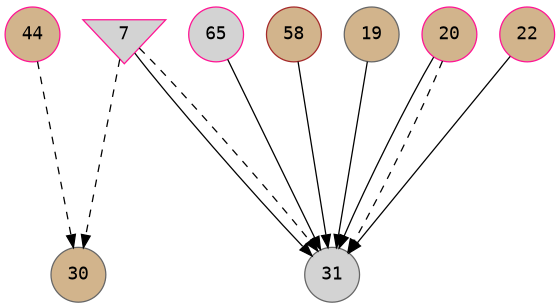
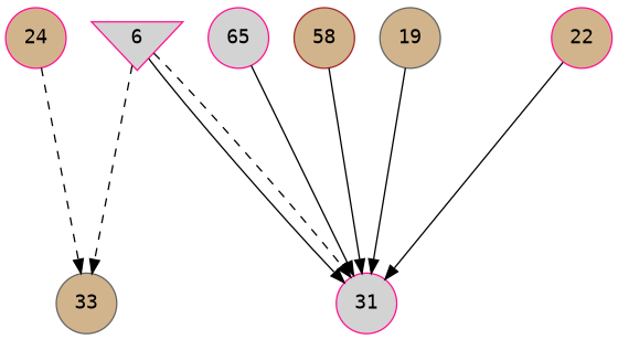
  digraph {
    fontname="DejaVu Sans Mono"
    ranksep=2.0
    node [color=deeppink fillcolor=tan fontname="DejaVu Sans Mono" shape=circle style=filled]
    edge [fontname="DejaVu Sans Mono" style=solid]
-   6 [fillcolor=lightgrey shape=invtriangle label=7]
+   6 [fillcolor=lightgrey shape=invtriangle]
    n2 [fillcolor=lightgrey label=65]
    n3 [color=brown label=58]
    19 [color=gray40]
-   20
    22
-   24 [label=44]
-   30 [color=gray40]
-   31 [color=gray40 fillcolor=lightgrey]
+   24
+   30 [color=gray40 label=33]
+   31 [fillcolor=lightgrey]
    subgraph sub_1 {
      rank=same
      6
    }
    subgraph sub_2 {
      rank=same
      n2
      n3
      19
-     20
      22
      24
    }
    subgraph sub_3 {
      rank=same
      30
      31
    }
    6 -> 30 [style=dashed]
    6 -> 31
    6 -> 31 [style=dashed]
    n2 -> 31
    n3 -> 31
    19 -> 31
-   20 -> 31
-   20 -> 31 [style=dashed]
    22 -> 31
    24 -> 30 [style=dashed]
  }
